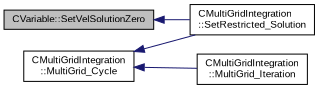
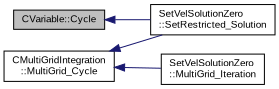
  digraph {
    fontname="Liberation Sans"
    rankdir=LR
    node [color=black fillcolor=white fontname="Liberation Sans" fontsize=10 shape=record style=filled]
    edge [color=midnightblue dir=back fontname="Liberation Sans" fontsize=10 labelfontname=Helvetica labelfontsize=10 style=solid]
-   n1 [fillcolor=grey75 fontcolor=black height=0.2 label="CVariable::SetVelSolutionZero" width=0.4]
-   n2 [height=0.2 label="CMultiGridIntegration\l::SetRestricted_Solution" width=0.4]
+   n1 [fillcolor=grey75 fontcolor=black height=0.2 label="CVariable::Cycle" width=0.4]
+   n2 [height=0.2 label="SetVelSolutionZero\l::SetRestricted_Solution" width=0.4]
    n3 [height=0.2 label="CMultiGridIntegration\l::MultiGrid_Cycle" width=0.4]
-   n4 [height=0.2 label="CMultiGridIntegration\l::MultiGrid_Iteration" width=0.4]
+   n4 [height=0.2 label="SetVelSolutionZero\l::MultiGrid_Iteration" width=0.4]
    n1 -> n2
    n3 -> n2
    n3 -> n4
  }
